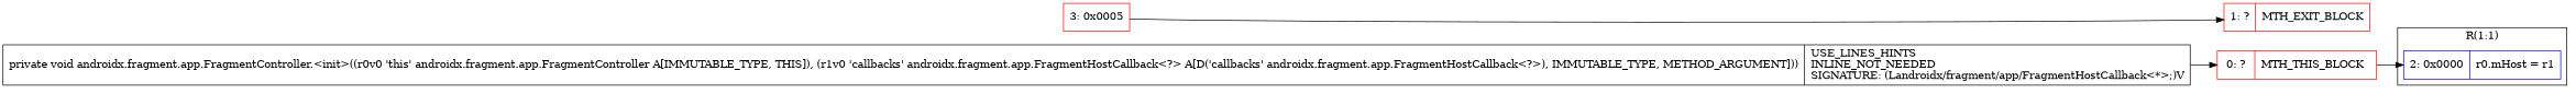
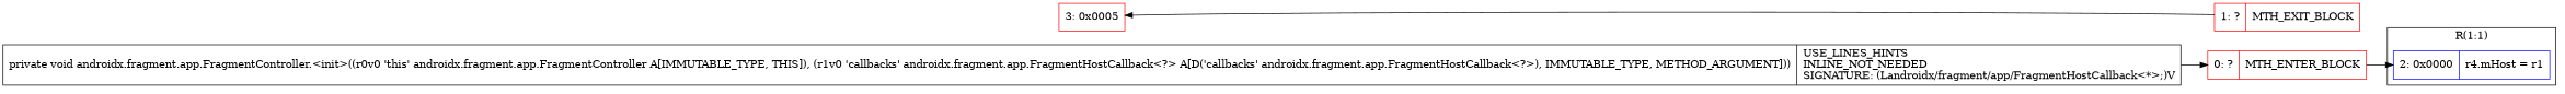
  digraph {
    rankdir=LR
    node [color=red shape=record]
-   n1 [color=blue label="{2\:\ 0x0000|r0.mHost = r1\l}"]
+   n1 [color=blue label="{2\:\ 0x0000|r4.mHost = r1\l}"]
    n2 [label="{3\:\ 0x0005}"]
    n3 [label="{1\:\ ?|MTH_EXIT_BLOCK\l}"]
-   n4 [label="{0\:\ ?|MTH_THIS_BLOCK\l}"]
+   n4 [label="{0\:\ ?|MTH_ENTER_BLOCK\l}"]
    n5 [label="{private void androidx.fragment.app.FragmentController.\<init\>((r0v0 'this' androidx.fragment.app.FragmentController A[IMMUTABLE_TYPE, THIS]), (r1v0 'callbacks' androidx.fragment.app.FragmentHostCallback\<?\> A[D('callbacks' androidx.fragment.app.FragmentHostCallback\<?\>), IMMUTABLE_TYPE, METHOD_ARGUMENT]))  | USE_LINES_HINTS\lINLINE_NOT_NEEDED\lSIGNATURE: (Landroidx\/fragment\/app\/FragmentHostCallback\<*\>;)V\l}" color=""]
    subgraph cluster_1 {
      label="R(1:1)"
      n1
    }
-   n2 -> n3
+   n3 -> n2
    n4 -> n1
    n5 -> n4
  }
